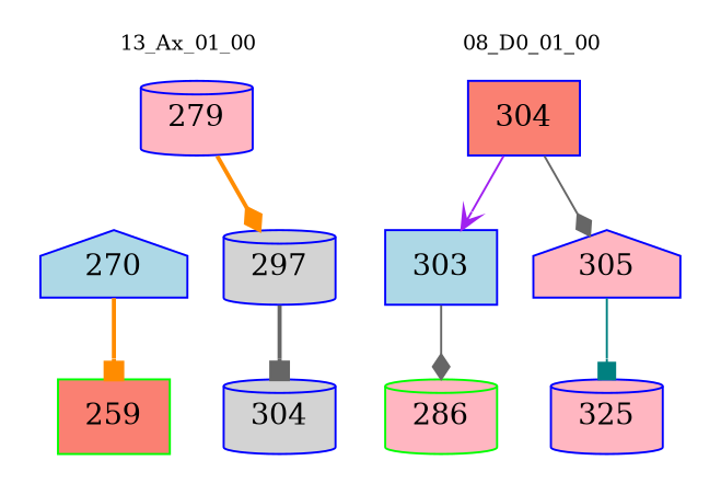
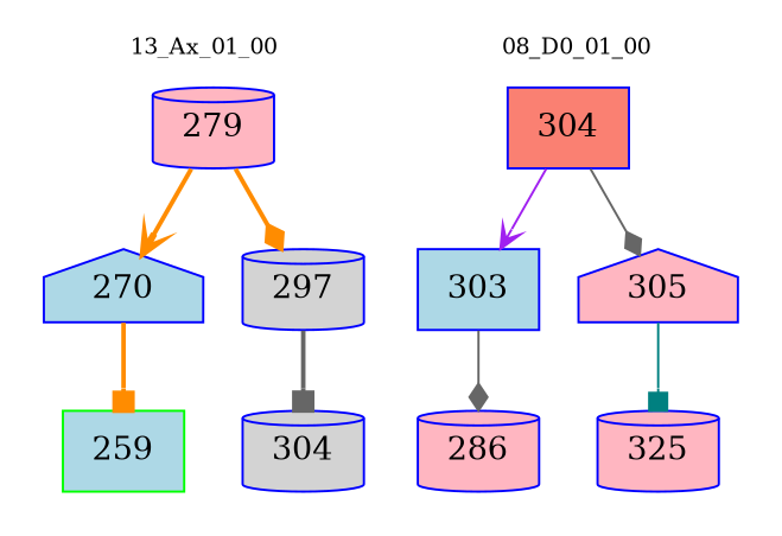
  digraph {
    node [color=blue fillcolor=lightpink shape=cylinder style=filled]
    edge [arrowhead=diamond color=darkorange style=bold]
    n1 [label=279]
    n2 [fillcolor=lightblue label=270 shape=house]
    n3 [fillcolor=lightgrey label=297]
-   n4 [color=green fillcolor=salmon label=259 shape=box]
+   n4 [color=green fillcolor=lightblue label=259 shape=box]
    n5 [fillcolor=lightgrey label=304]
    n6 [fillcolor=salmon label=304 shape=box]
    n7 [fillcolor=lightblue label=303 shape=box]
    n8 [label=305 shape=house]
-   n9 [color=green label=286]
+   n9 [label=286]
    n10 [label=325]
    subgraph cluster_1 {
      color=white
      fontsize=10
      label="13_Ax_01_00"
      n1
      n2
      n3
      n4
      n5
    }
    subgraph cluster_2 {
      color=white
      fontsize=10
      label="08_D0_01_00"
      n6
      n7
      n8
      n9
      n10
    }
+   n1 -> n2 [arrowhead=vee]
    n1 -> n3
    n2 -> n4 [arrowhead=box]
    n3 -> n5 [arrowhead=box color=gray40]
    n6 -> n7 [arrowhead=vee color=purple style=solid]
    n6 -> n8 [color=gray40 style=solid]
    n7 -> n9 [color=gray40 style=solid]
    n8 -> n10 [arrowhead=box color=teal style=solid]
  }
